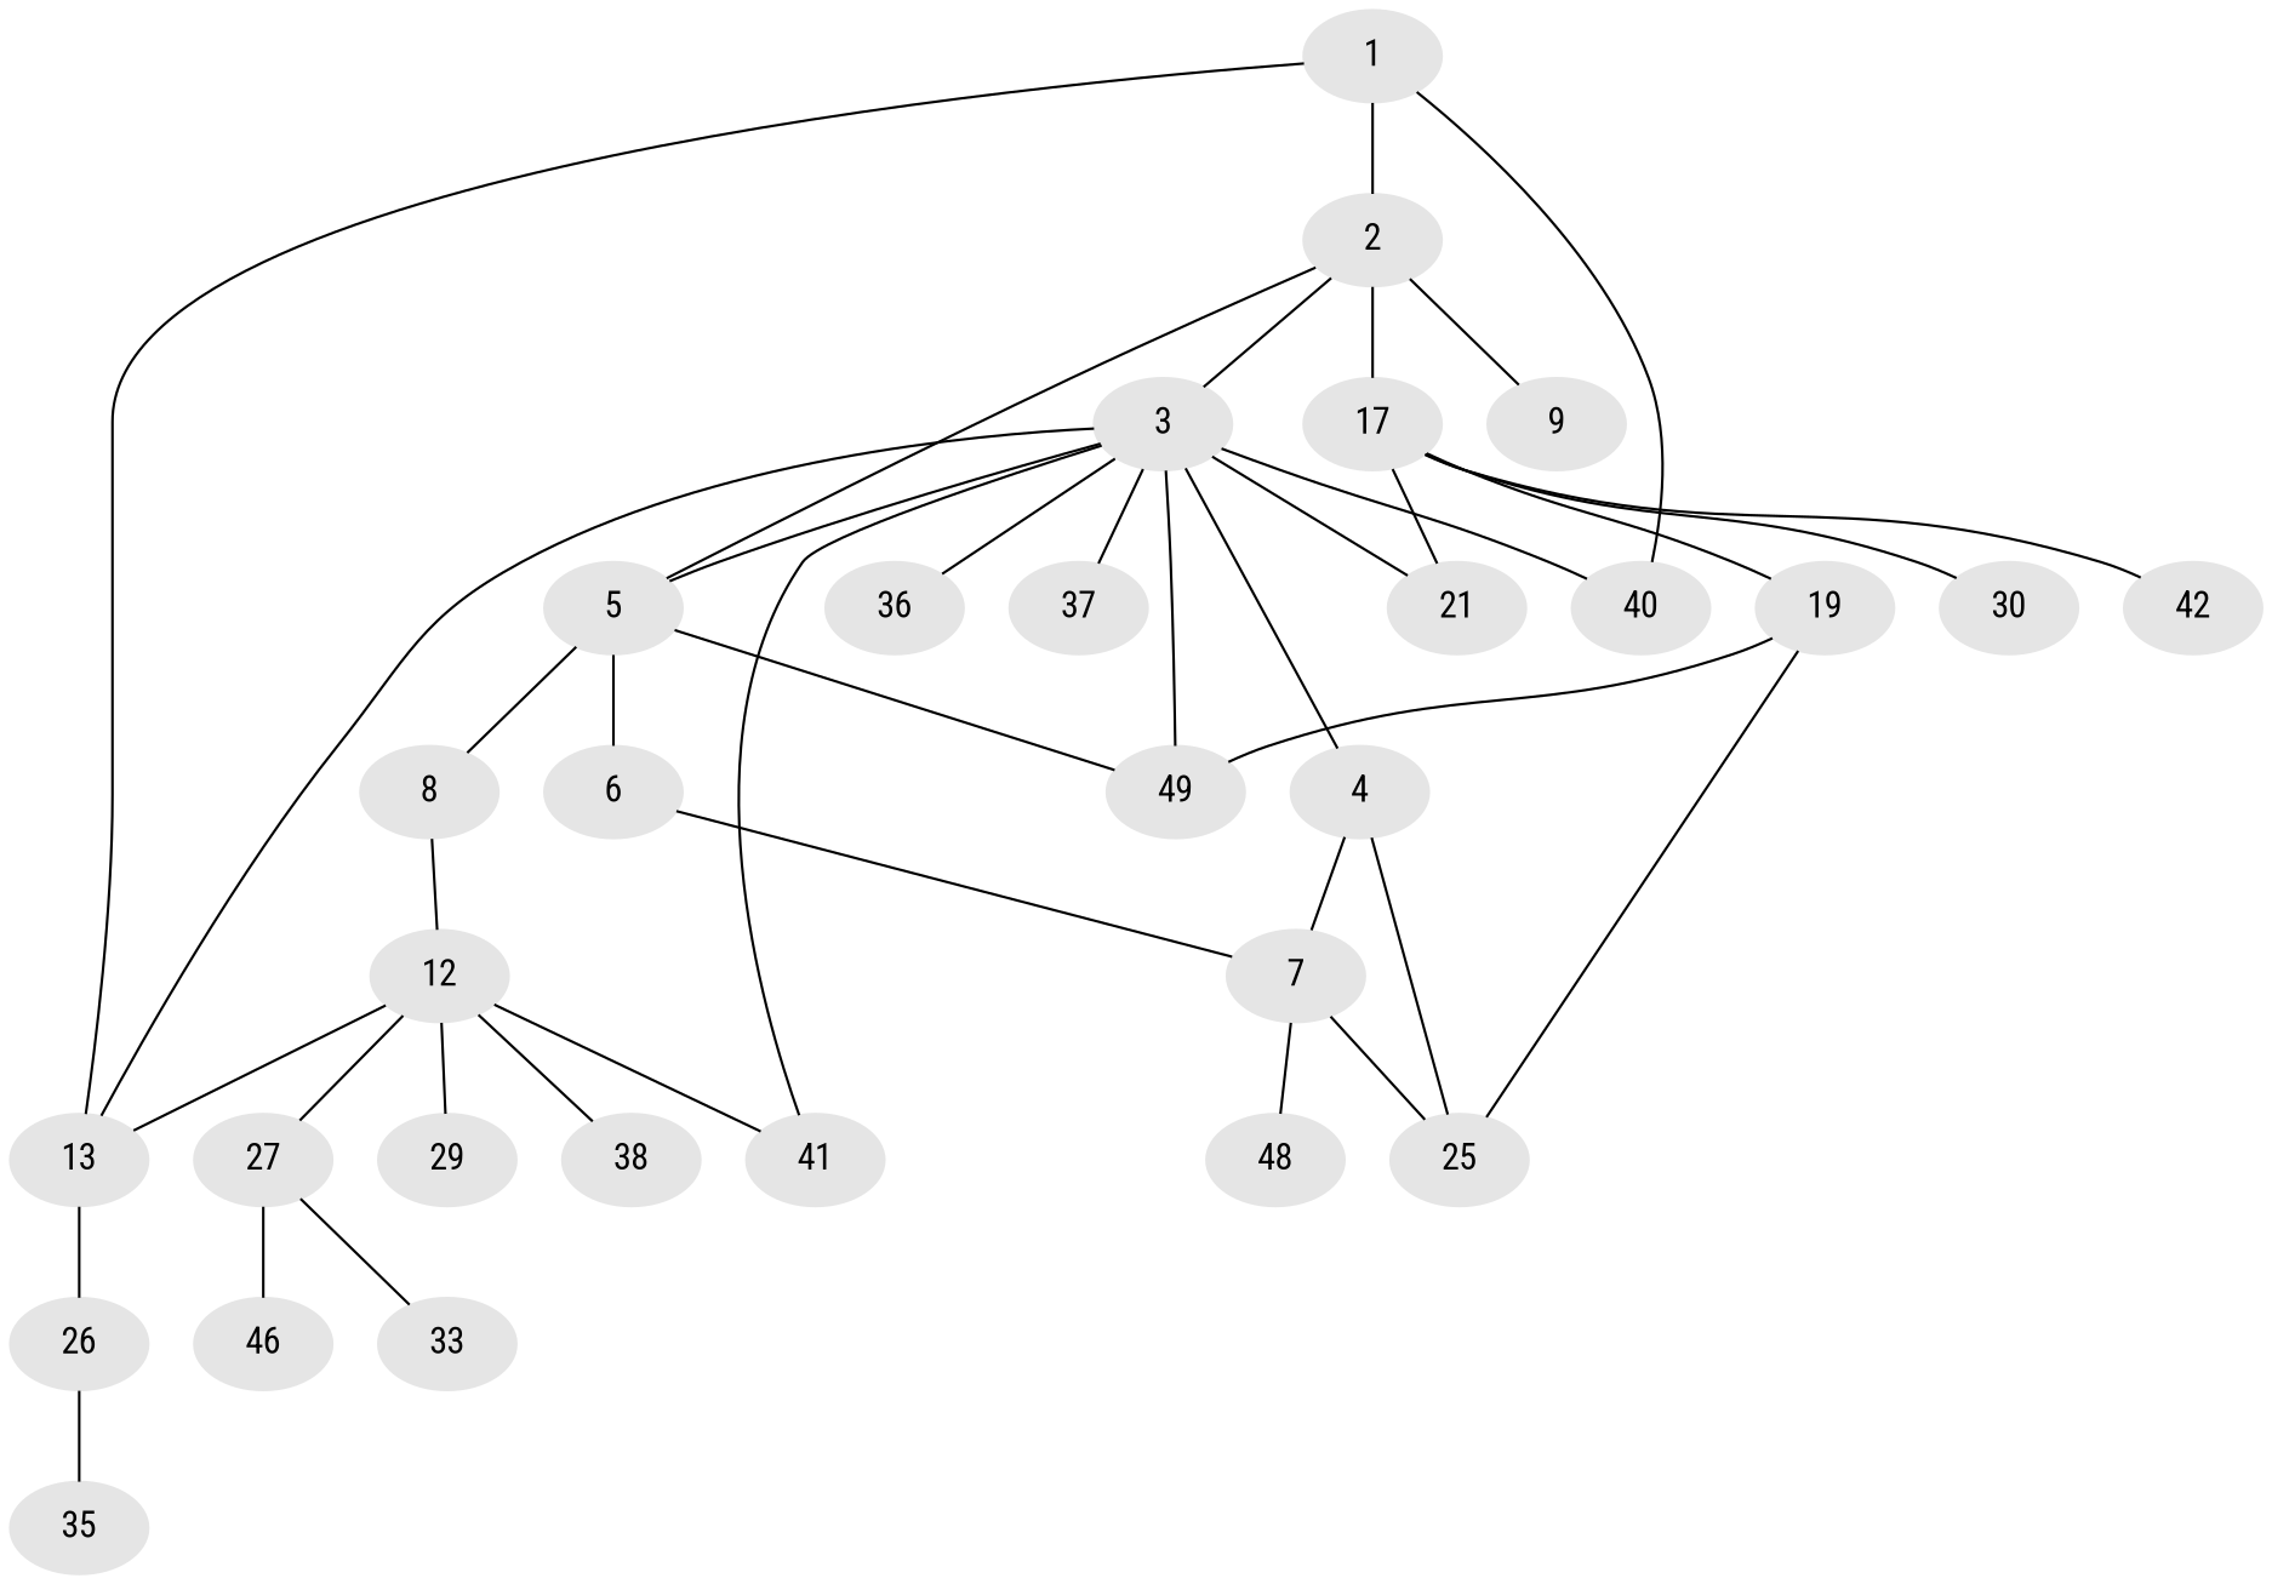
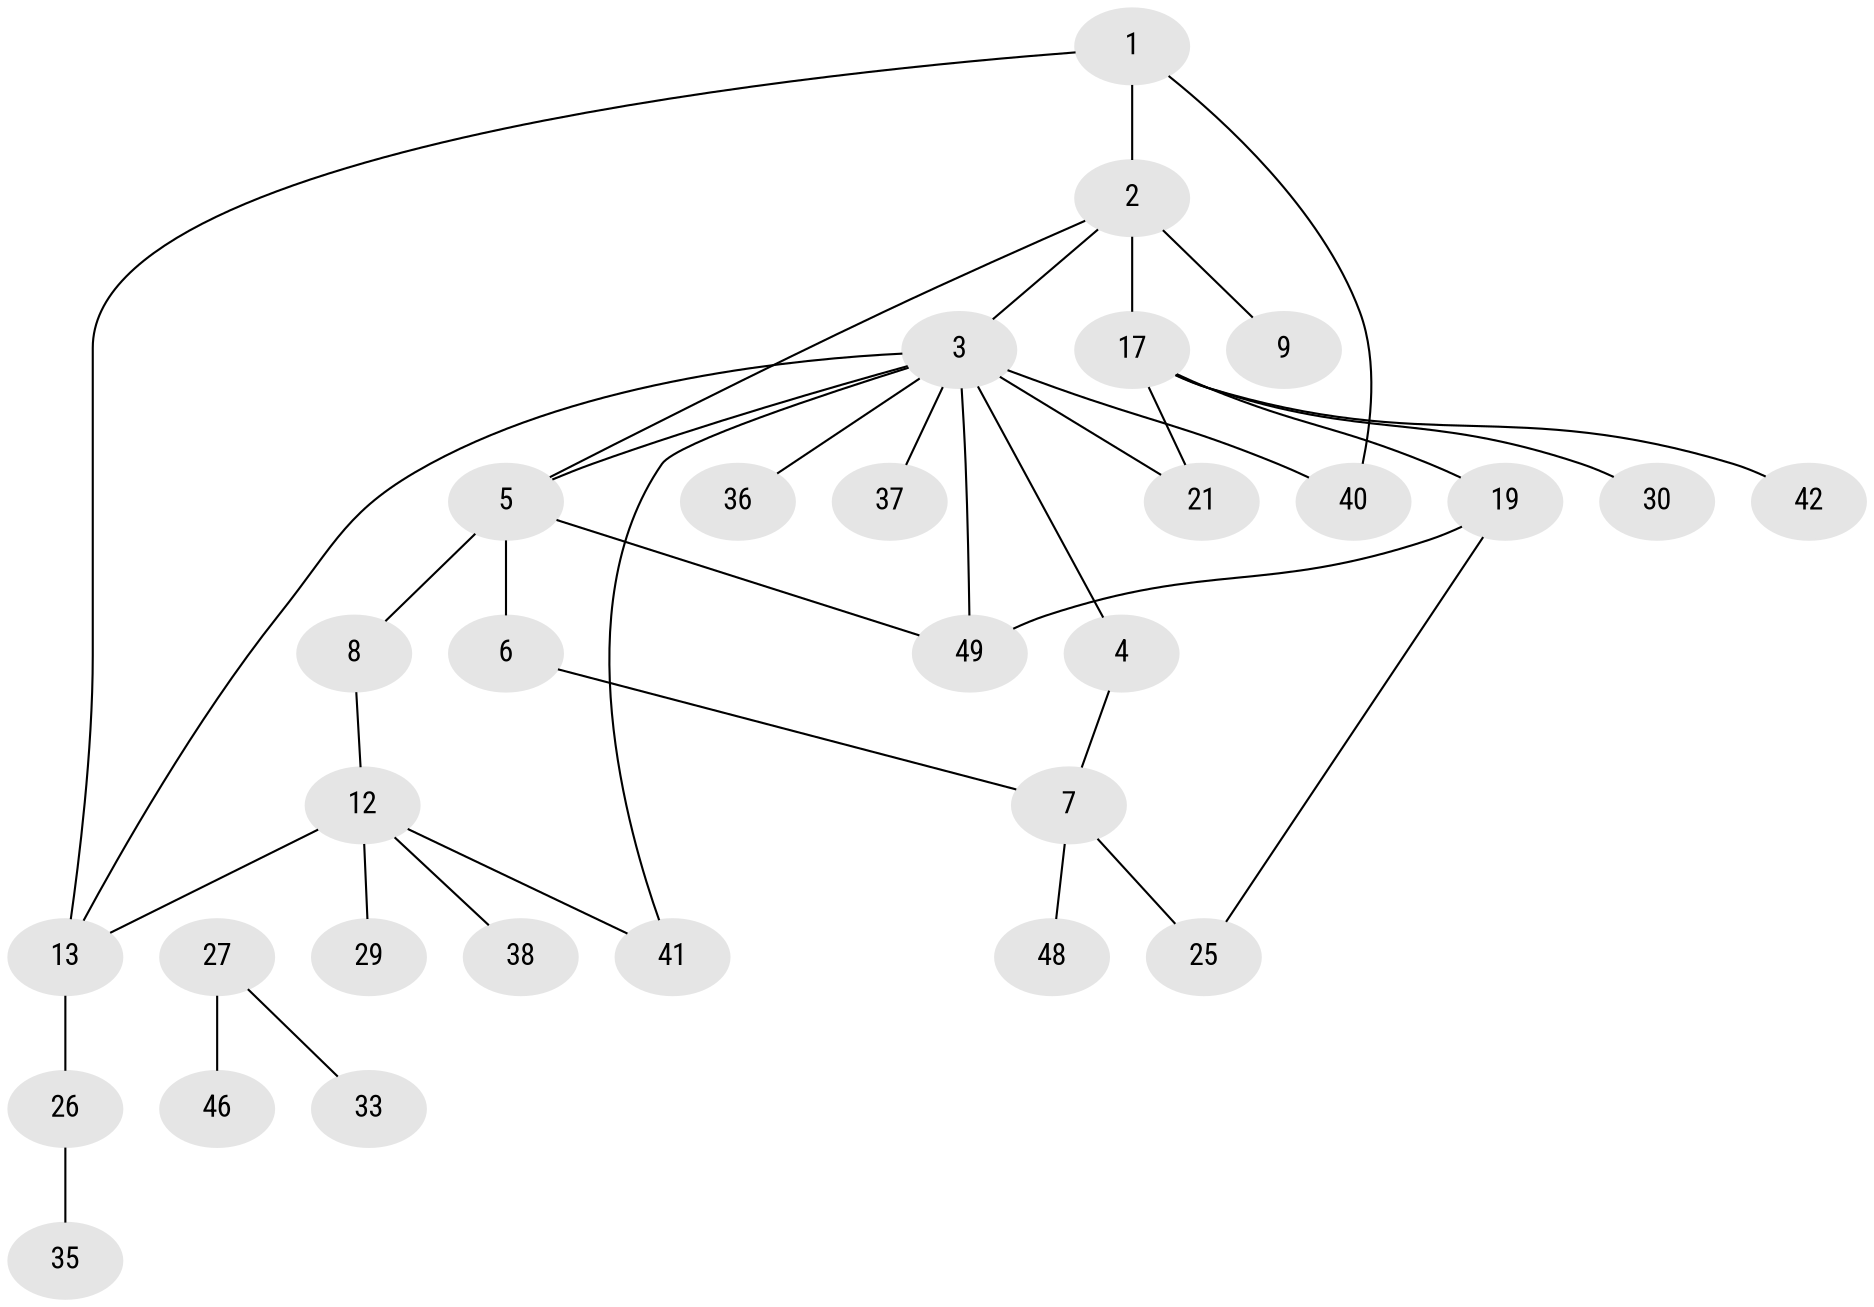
  graph {
    fontname="Roboto Condensed"
    node [color=gray90 fontname="Roboto Condensed" style=filled]
    edge [fontname="Roboto Condensed"]
    1 [super="+10"]
    2 [super="+14"]
    13 [super="+15"]
    40
    3 [super="+28"]
    5 [super="+16"]
    9 [super="+11"]
    17 [super="+51"]
    4 [super="+18"]
    7 [super="+31"]
    25 [super="+34"]
    26
    21
    36 [super="+43"]
    37
    41
    49 [super="+50"]
    6 [super="+32"]
    8 [super="+22"]
    19 [super="+24"]
    30
    42
    48
    12 [super="+20"]
    27 [super="+39"]
    29 [super="+45"]
    38
    33 [super="+44"]
    46
    35
    1 -- 2
    1 -- 13
    1 -- 40
    2 -- 3
    2 -- 5
    2 -- 9
    2 -- 17 [weight=2]
    13 -- 26 [weight=2]
    3 -- 13
    3 -- 40
    3 -- 5
    3 -- 4
    3 -- 21
    3 -- 36
    3 -- 37
    3 -- 41
    3 -- 49
    5 -- 49
    5 -- 6
    5 -- 8
    17 -- 21
    17 -- 19
    17 -- 30
    17 -- 42
    4 -- 7
-   4 -- 25
    7 -- 25
    7 -- 48
    26 -- 35
    6 -- 7
    8 -- 12
    19 -- 25
    19 -- 49
    12 -- 13
    12 -- 41
-   12 -- 27
    12 -- 29
    12 -- 38
    27 -- 33
    27 -- 46
  }
